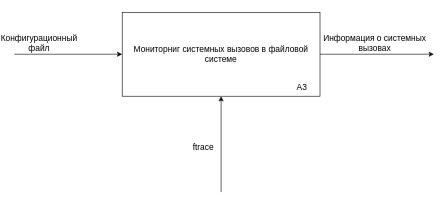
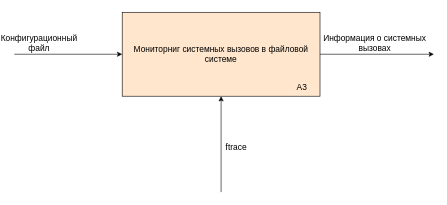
  <mxCell id="0" />
  <mxCell id="1" parent="0" />
- <mxCell id="2" value="&lt;font style=&quot;font-size: 14px;&quot;&gt;Мониторниг системных вызовов в файловой системе&lt;/font&gt;" style="rounded=0;whiteSpace=wrap;html=1;" vertex="1" parent="1"><mxGeometry x="200" y="20" width="330" height="140" as="geometry" /></mxCell>
+ <mxCell id="2" value="&lt;font style=&quot;font-size: 14px;&quot;&gt;Мониторниг системных вызовов в файловой системе&lt;/font&gt;" style="rounded=0;whiteSpace=wrap;html=1;fillColor=#ffe6cc;" vertex="1" parent="1"><mxGeometry x="200" y="20" width="330" height="140" as="geometry" /></mxCell>
  <mxCell id="3" value="А3" style="text;html=1;strokeColor=none;fillColor=none;align=center;verticalAlign=middle;whiteSpace=wrap;rounded=0;fontSize=14;" vertex="1" parent="1"><mxGeometry x="470" y="130" width="60" height="30" as="geometry" /></mxCell>
  <mxCell id="4" value="" style="endArrow=classic;html=1;rounded=0;fontSize=14;entryX=0;entryY=0.5;entryDx=0;entryDy=0;" edge="1" parent="1" target="2"><mxGeometry width="50" height="50" relative="1" as="geometry"><mxPoint x="20" y="90" as="sourcePoint" /><mxPoint x="390" y="120" as="targetPoint" /></mxGeometry></mxCell>
  <mxCell id="5" value="&lt;div&gt;Конфигурационный&lt;/div&gt;&lt;div&gt;файл&lt;br&gt;&lt;/div&gt;" style="edgeLabel;html=1;align=center;verticalAlign=middle;resizable=0;points=[];fontSize=14;" vertex="1" connectable="0" parent="4"><mxGeometry x="-0.678" y="-1" relative="1" as="geometry"><mxPoint x="11" y="-21" as="offset" /></mxGeometry></mxCell>
  <mxCell id="6" value="" style="endArrow=classic;html=1;rounded=0;fontSize=14;entryX=0.5;entryY=1;entryDx=0;entryDy=0;" edge="1" parent="1" target="2"><mxGeometry width="50" height="50" relative="1" as="geometry"><mxPoint x="365" y="320" as="sourcePoint" /><mxPoint x="400" y="120" as="targetPoint" /></mxGeometry></mxCell>
- <mxCell id="7" value="ftrace" style="text;html=1;align=center;verticalAlign=middle;resizable=0;points=[];autosize=1;strokeColor=none;fillColor=none;fontSize=14;" vertex="1" parent="1"><mxGeometry x="305" y="230" width="60" height="30" as="geometry" /></mxCell>
+ <mxCell id="7" value="ftrace" style="text;html=1;align=center;verticalAlign=middle;resizable=0;points=[];autosize=1;strokeColor=none;fillColor=none;fontSize=14;" vertex="1" parent="1"><mxGeometry x="360" y="230" width="60" height="30" as="geometry" /></mxCell>
  <mxCell id="8" value="" style="endArrow=classic;html=1;rounded=0;fontSize=14;exitX=1;exitY=0.5;exitDx=0;exitDy=0;" edge="1" parent="1" source="2"><mxGeometry width="50" height="50" relative="1" as="geometry"><mxPoint x="350" y="170" as="sourcePoint" /><mxPoint x="720" y="90" as="targetPoint" /></mxGeometry></mxCell>
  <mxCell id="9" value="&lt;div&gt;Информация о системных&lt;/div&gt;&lt;div&gt;вызовах&lt;br&gt;&lt;/div&gt;" style="edgeLabel;html=1;align=center;verticalAlign=middle;resizable=0;points=[];fontSize=14;" vertex="1" connectable="0" parent="8"><mxGeometry x="-0.537" y="-3" relative="1" as="geometry"><mxPoint x="46" y="-23" as="offset" /></mxGeometry></mxCell>
